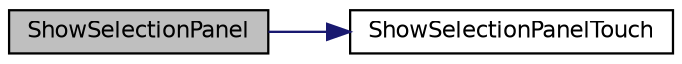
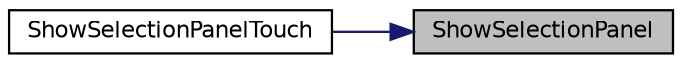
  digraph {
    rankdir=RL
    node [color=black fontname=Helvetica fontsize=10 shape=record style=filled]
    n1 [fillcolor=grey75 fontcolor=black height=0.2 label=ShowSelectionPanel width=0.4]
    n2 [fillcolor=white height=0.2 label=ShowSelectionPanelTouch width=0.4]
-   n2 -> n1 [color=midnightblue dir=back fontname=Helvetica fontsize=10 labelfontname=Helvetica labelfontsize=10 style=solid]
+   n1 -> n2 [color=midnightblue dir=back fontname=Helvetica fontsize=10 labelfontname=Helvetica labelfontsize=10 style=solid]
  }
